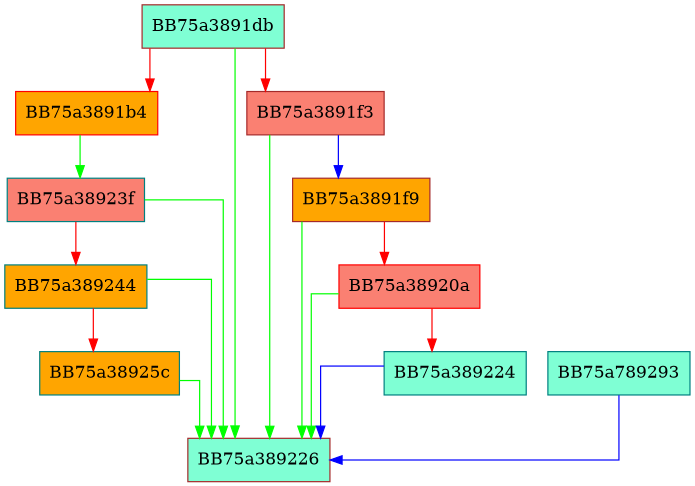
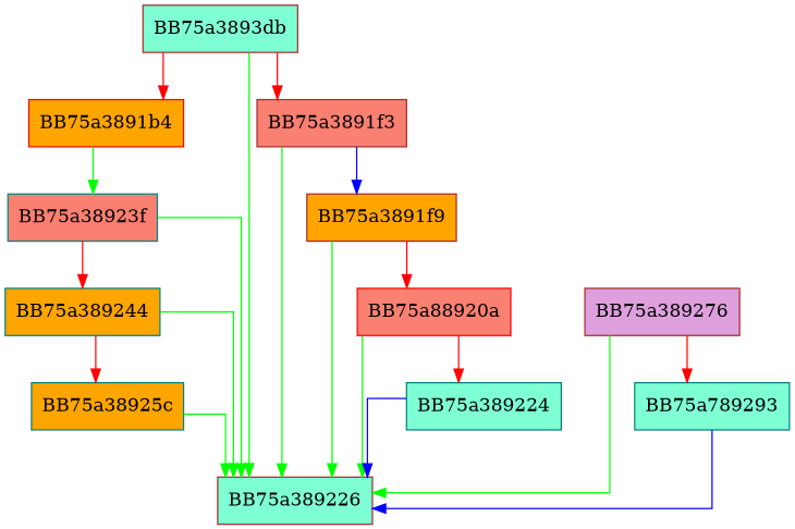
  digraph {
    fontname="DejaVu Serif"
    splines=ortho
    node [color=teal fillcolor=orange fontname="DejaVu Serif" shape=box style=filled]
    edge [color=green fontname="DejaVu Serif"]
    BB75a3891b4 [color=red]
    BB75a38923f [fillcolor=salmon]
    BB75a389226 [color=brown fillcolor=aquamarine]
    BB75a389244
-   BB75a3891db [color=brown fillcolor=aquamarine]
+   BB75a3891db [color=brown fillcolor=aquamarine label=BB75a3893db]
    BB75a3891f3 [color=brown fillcolor=salmon]
    BB75a38925c
    BB75a3891f9 [color=brown]
-   BB75a38920a [color=red fillcolor=salmon]
+   BB75a38920a [color=red fillcolor=salmon label=BB75a88920a]
    BB75a389224 [fillcolor=aquamarine]
+   BB75a389276 [color=brown fillcolor=plum]
    n12 [fillcolor=aquamarine label=BB75a789293]
    BB75a3891b4 -> BB75a38923f
    BB75a38923f -> BB75a389226
    BB75a38923f -> BB75a389244 [color=red]
    BB75a389244 -> BB75a389226
    BB75a389244 -> BB75a38925c [color=red]
    BB75a3891db -> BB75a3891b4 [color=red]
    BB75a3891db -> BB75a389226
    BB75a3891db -> BB75a3891f3 [color=red]
    BB75a3891f3 -> BB75a389226
    BB75a3891f3 -> BB75a3891f9 [color=blue]
    BB75a38925c -> BB75a389226
    BB75a3891f9 -> BB75a389226
    BB75a3891f9 -> BB75a38920a [color=red]
    BB75a38920a -> BB75a389226
    BB75a38920a -> BB75a389224 [color=red]
    BB75a389224 -> BB75a389226 [color=blue]
+   BB75a389276 -> BB75a389226
+   BB75a389276 -> n12 [color=red]
    n12 -> BB75a389226 [color=blue]
  }
